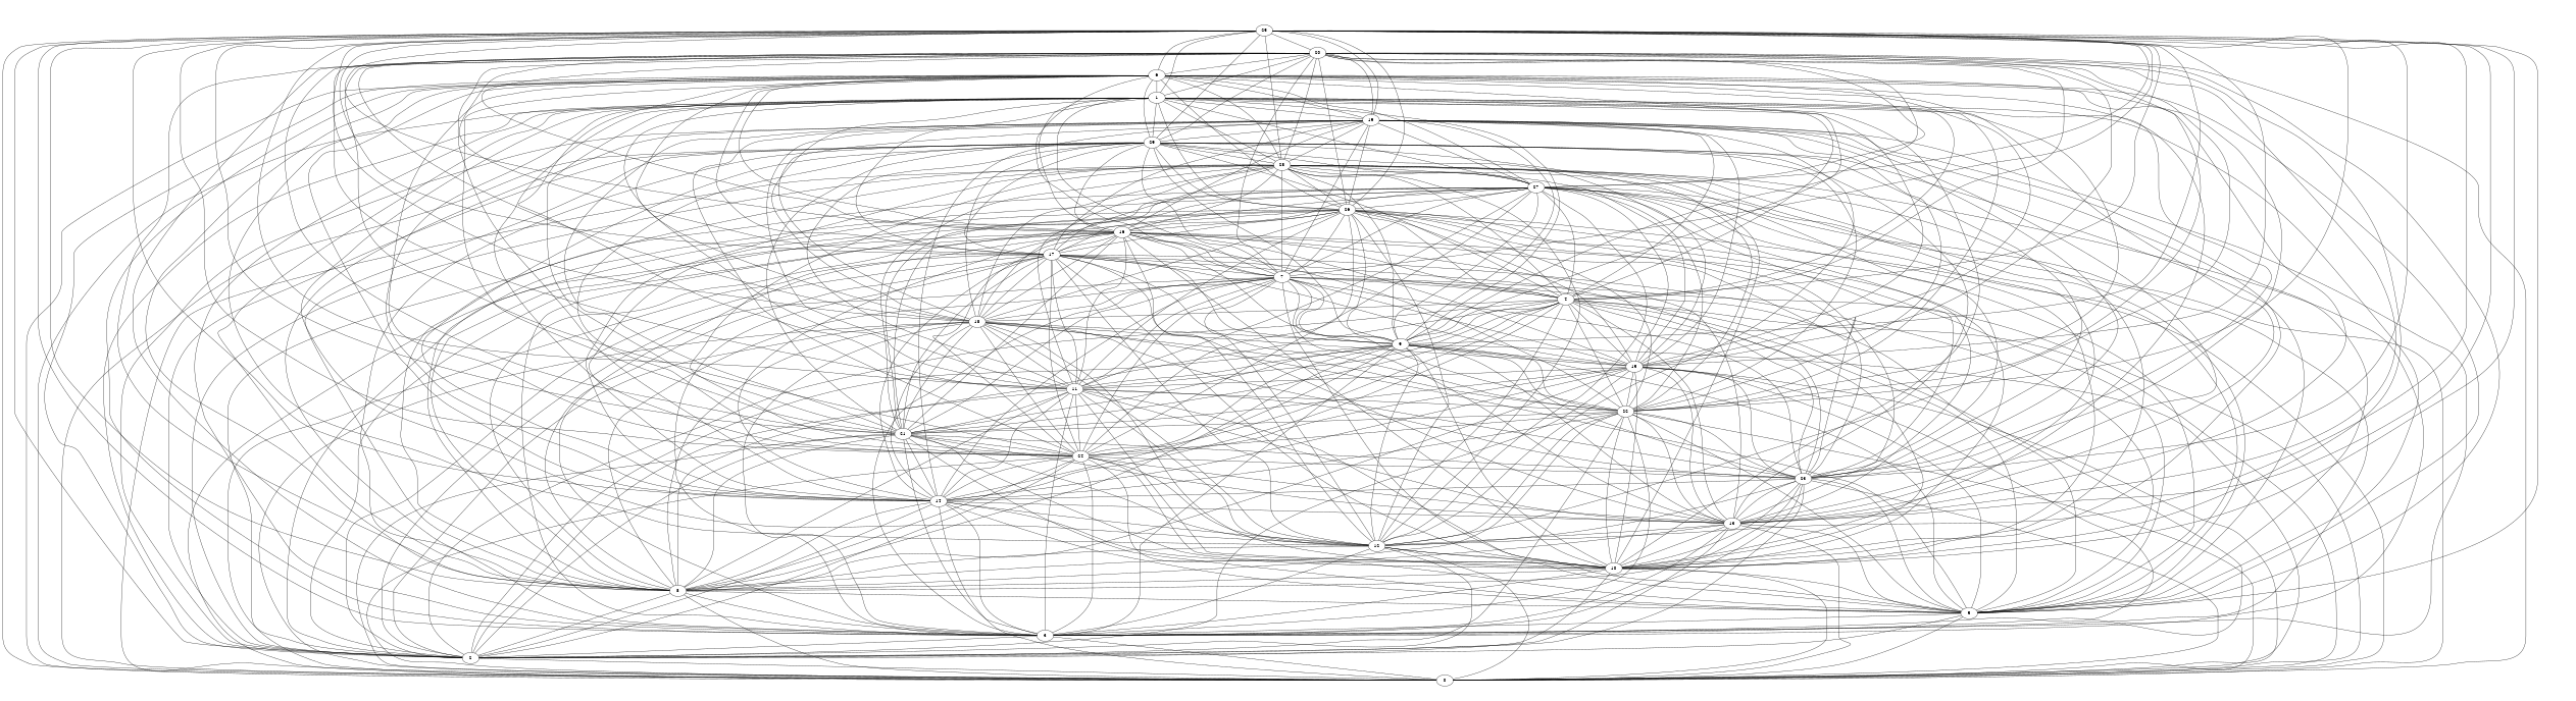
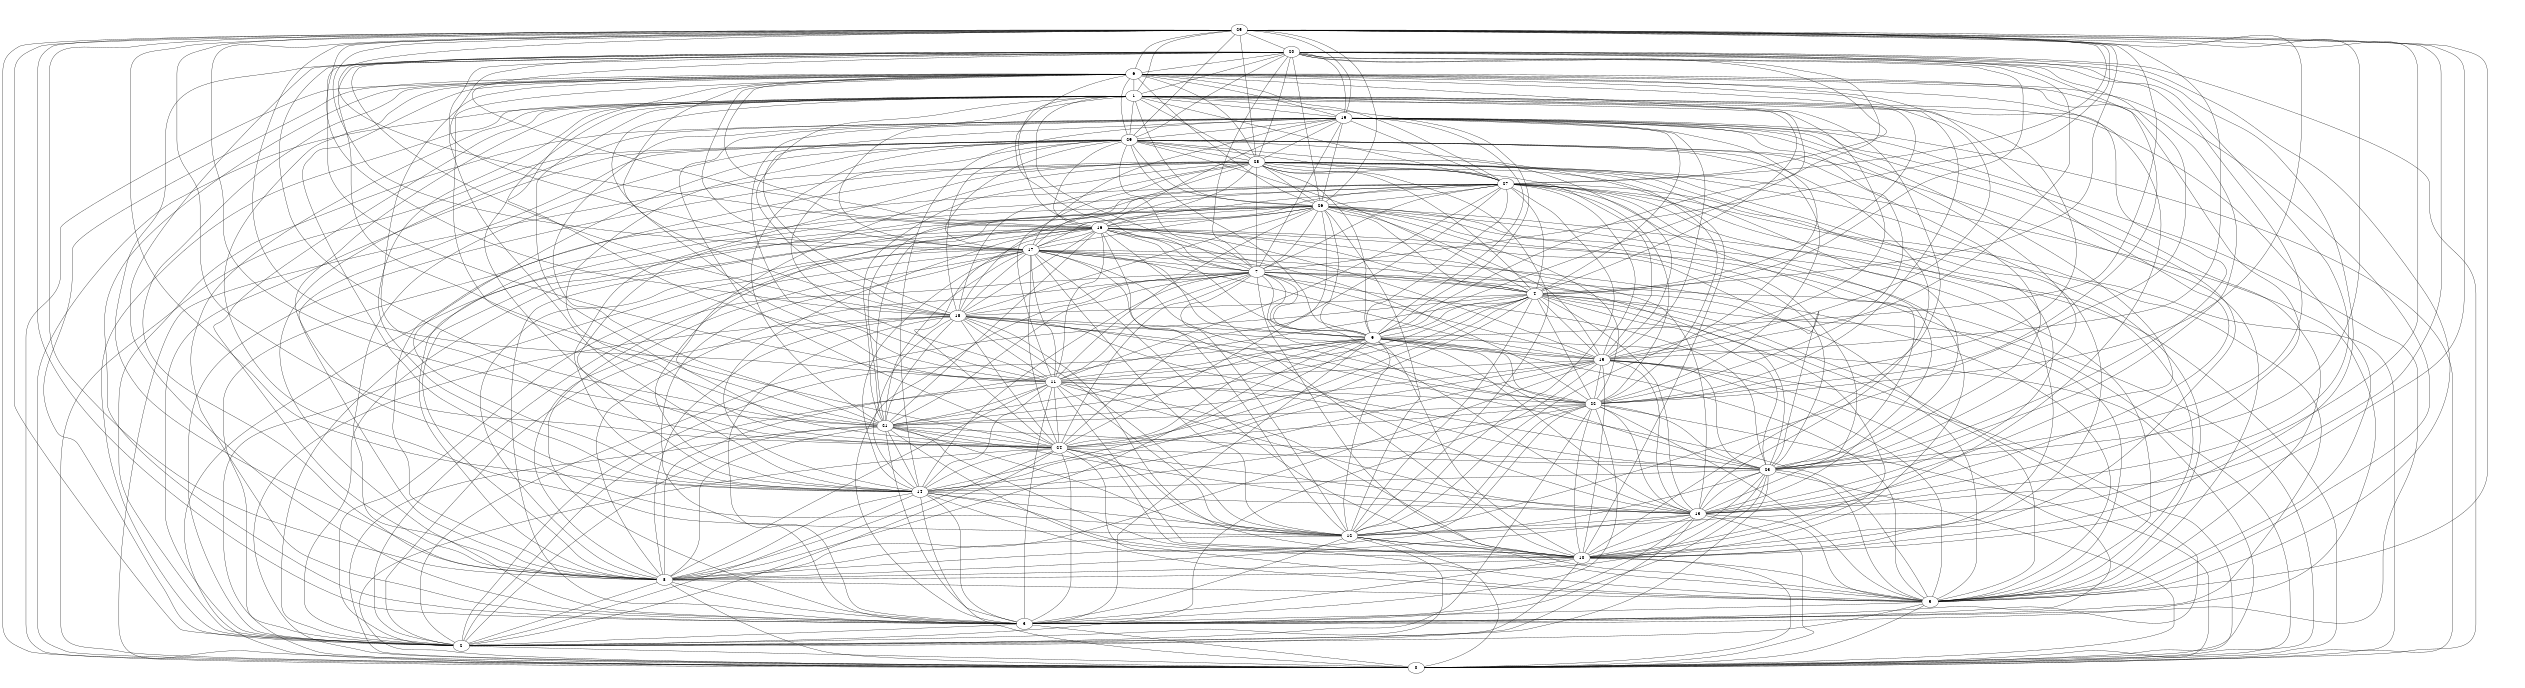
  graph {
    fontname="DejaVu Serif"
    node [fontname="DejaVu Serif"]
    edge [fontname="DejaVu Serif"]
    25
    20
    6
    21
    17
    7
    19
    18
    23
    11
    22
    0
    12
    1
    13
    2
    5
    4
    24
    8
    14
    10
    15
    9
    3
    16
    29
    26
    28
    27
    25 -- 20
    25 -- 6
    25 -- 21
    25 -- 17
    25 -- 7
    25 -- 19
    25 -- 18
    25 -- 23
    25 -- 11
    25 -- 22
    25 -- 0
    25 -- 12
    25 -- 1
    25 -- 13
    25 -- 2
    25 -- 5
    25 -- 4
    25 -- 24
    25 -- 8
    25 -- 14
    25 -- 10
    25 -- 15
    25 -- 9
    25 -- 3
    25 -- 16
    20 -- 6
    20 -- 17
    20 -- 7
    20 -- 19
    20 -- 18
    20 -- 11
    20 -- 0
    20 -- 12
    20 -- 1
    20 -- 13
    20 -- 5
    20 -- 4
    20 -- 8
    20 -- 14
    20 -- 10
    20 -- 15
    20 -- 9
    20 -- 16
    6 -- 0
    6 -- 1
    6 -- 2
    6 -- 5
    6 -- 4
    6 -- 3
    21 -- 20
    21 -- 6
    21 -- 17
    21 -- 7
    21 -- 19
    21 -- 18
    21 -- 11
    21 -- 0
    21 -- 12
    21 -- 1
    21 -- 13
    21 -- 2
    21 -- 5
    21 -- 4
    21 -- 24
    21 -- 8
    21 -- 14
    21 -- 10
    21 -- 15
    21 -- 9
    21 -- 3
    21 -- 16
    17 -- 6
    17 -- 7
    17 -- 0
    17 -- 12
    17 -- 1
    17 -- 13
    17 -- 2
    17 -- 5
    17 -- 4
    17 -- 8
    17 -- 14
    17 -- 10
    17 -- 15
    17 -- 9
    17 -- 3
    7 -- 6
    7 -- 0
    7 -- 1
    7 -- 2
    7 -- 5
    7 -- 4
    7 -- 3
    19 -- 6
    19 -- 17
    19 -- 7
    19 -- 18
    19 -- 11
+   19 -- 0
    19 -- 12
    19 -- 13
    19 -- 2
    19 -- 5
    19 -- 4
    19 -- 8
    19 -- 14
    19 -- 10
    19 -- 15
    19 -- 9
    19 -- 3
    19 -- 16
    19 -- 29
    18 -- 6
    18 -- 17
    18 -- 7
    18 -- 11
    18 -- 22
    18 -- 0
    18 -- 1
    18 -- 2
    18 -- 5
    18 -- 8
    18 -- 14
    18 -- 10
    18 -- 15
    18 -- 9
    18 -- 3
    18 -- 16
+   23 -- 20
    23 -- 6
    23 -- 21
    23 -- 17
    23 -- 7
    23 -- 19
    23 -- 18
    23 -- 11
    23 -- 22
    23 -- 0
    23 -- 12
    23 -- 1
    23 -- 13
    23 -- 2
    23 -- 5
    23 -- 4
    23 -- 8
    23 -- 14
    23 -- 10
    23 -- 15
    23 -- 9
    23 -- 3
    23 -- 16
    11 -- 6
    11 -- 17
    11 -- 7
    11 -- 22
    11 -- 1
    11 -- 2
    11 -- 5
    11 -- 4
    11 -- 8
    11 -- 10
    11 -- 9
    11 -- 3
    11 -- 26
    22 -- 20
    22 -- 6
    22 -- 21
    22 -- 17
    22 -- 7
    22 -- 19
    22 -- 0
    22 -- 12
    22 -- 1
    22 -- 13
    22 -- 2
    22 -- 5
    22 -- 4
    22 -- 8
    22 -- 14
    22 -- 10
    22 -- 15
    22 -- 9
    22 -- 3
    22 -- 16
    22 -- 26
    12 -- 6
    12 -- 7
    12 -- 18
    12 -- 11
    12 -- 0
    12 -- 1
    12 -- 2
    12 -- 5
    12 -- 8
    12 -- 10
    12 -- 9
    12 -- 3
    1 -- 19
    1 -- 0
    13 -- 6
    13 -- 7
    13 -- 11
    13 -- 0
    13 -- 12
    13 -- 1
    13 -- 2
    13 -- 5
    13 -- 4
    13 -- 8
    13 -- 10
    13 -- 9
    13 -- 3
    2 -- 0
    2 -- 1
    5 -- 0
    5 -- 1
    5 -- 2
    5 -- 4
    5 -- 3
    4 -- 18
    4 -- 0
    4 -- 12
    4 -- 1
    4 -- 2
    4 -- 3
    24 -- 20
    24 -- 6
    24 -- 17
    24 -- 7
    24 -- 19
    24 -- 18
    24 -- 23
    24 -- 11
    24 -- 22
    24 -- 0
    24 -- 12
    24 -- 1
    24 -- 13
    24 -- 2
    24 -- 5
    24 -- 4
    24 -- 8
    24 -- 14
    24 -- 10
    24 -- 15
    24 -- 9
    24 -- 3
    24 -- 16
    8 -- 6
    8 -- 7
    8 -- 0
    8 -- 1
    8 -- 2
    8 -- 5
    8 -- 4
    8 -- 3
    14 -- 6
    14 -- 7
    14 -- 11
    14 -- 0
    14 -- 12
    14 -- 1
    14 -- 13
    14 -- 2
    14 -- 5
    14 -- 4
    14 -- 8
    14 -- 10
    14 -- 9
    14 -- 3
    10 -- 6
    10 -- 7
    10 -- 0
    10 -- 1
    10 -- 2
    10 -- 5
    10 -- 4
    10 -- 8
    10 -- 9
    10 -- 3
    15 -- 6
    15 -- 7
    15 -- 11
    15 -- 0
    15 -- 1
    15 -- 13
    15 -- 2
    15 -- 5
    15 -- 4
    15 -- 8
    15 -- 14
    15 -- 10
    15 -- 3
    9 -- 6
    9 -- 7
    9 -- 0
    9 -- 1
    9 -- 2
    9 -- 5
    9 -- 4
    9 -- 8
    9 -- 15
    9 -- 3
    3 -- 20
    3 -- 0
    3 -- 1
    3 -- 2
    16 -- 6
    16 -- 17
    16 -- 7
    16 -- 11
    16 -- 0
    16 -- 12
    16 -- 1
    16 -- 13
    16 -- 2
    16 -- 5
    16 -- 4
    16 -- 8
    16 -- 14
    16 -- 10
    16 -- 15
    16 -- 9
    16 -- 3
    29 -- 25
    29 -- 20
    29 -- 6
    29 -- 21
    29 -- 17
    29 -- 7
    29 -- 18
    29 -- 23
    29 -- 11
    29 -- 22
    29 -- 0
    29 -- 1
    29 -- 13
    29 -- 2
    29 -- 5
    29 -- 4
    29 -- 24
    29 -- 8
    29 -- 14
    29 -- 10
    29 -- 15
    29 -- 9
    29 -- 3
    29 -- 16
    29 -- 26
    29 -- 28
    29 -- 27
    26 -- 25
    26 -- 20
    26 -- 6
    26 -- 21
    26 -- 17
    26 -- 7
    26 -- 19
    26 -- 18
    26 -- 23
    26 -- 0
    26 -- 12
    26 -- 1
    26 -- 13
    26 -- 2
    26 -- 5
    26 -- 4
    26 -- 24
    26 -- 8
+   26 -- 14
    26 -- 10
    26 -- 15
    26 -- 9
    26 -- 3
    26 -- 16
    28 -- 25
    28 -- 20
    28 -- 6
    28 -- 21
    28 -- 17
    28 -- 7
    28 -- 19
    28 -- 18
    28 -- 23
    28 -- 11
    28 -- 22
    28 -- 0
    28 -- 12
    28 -- 1
    28 -- 13
    28 -- 2
    28 -- 5
    28 -- 4
    28 -- 24
    28 -- 8
    28 -- 14
    28 -- 10
    28 -- 15
    28 -- 9
    28 -- 3
    28 -- 16
    28 -- 26
    28 -- 27
    27 -- 25
    27 -- 20
    27 -- 6
    27 -- 21
    27 -- 17
    27 -- 7
    27 -- 19
    27 -- 18
    27 -- 23
    27 -- 11
    27 -- 22
    27 -- 0
    27 -- 12
    27 -- 1
    27 -- 13
    27 -- 2
    27 -- 5
    27 -- 4
    27 -- 24
    27 -- 8
    27 -- 14
    27 -- 10
    27 -- 15
    27 -- 9
    27 -- 3
    27 -- 16
    27 -- 26
  }
